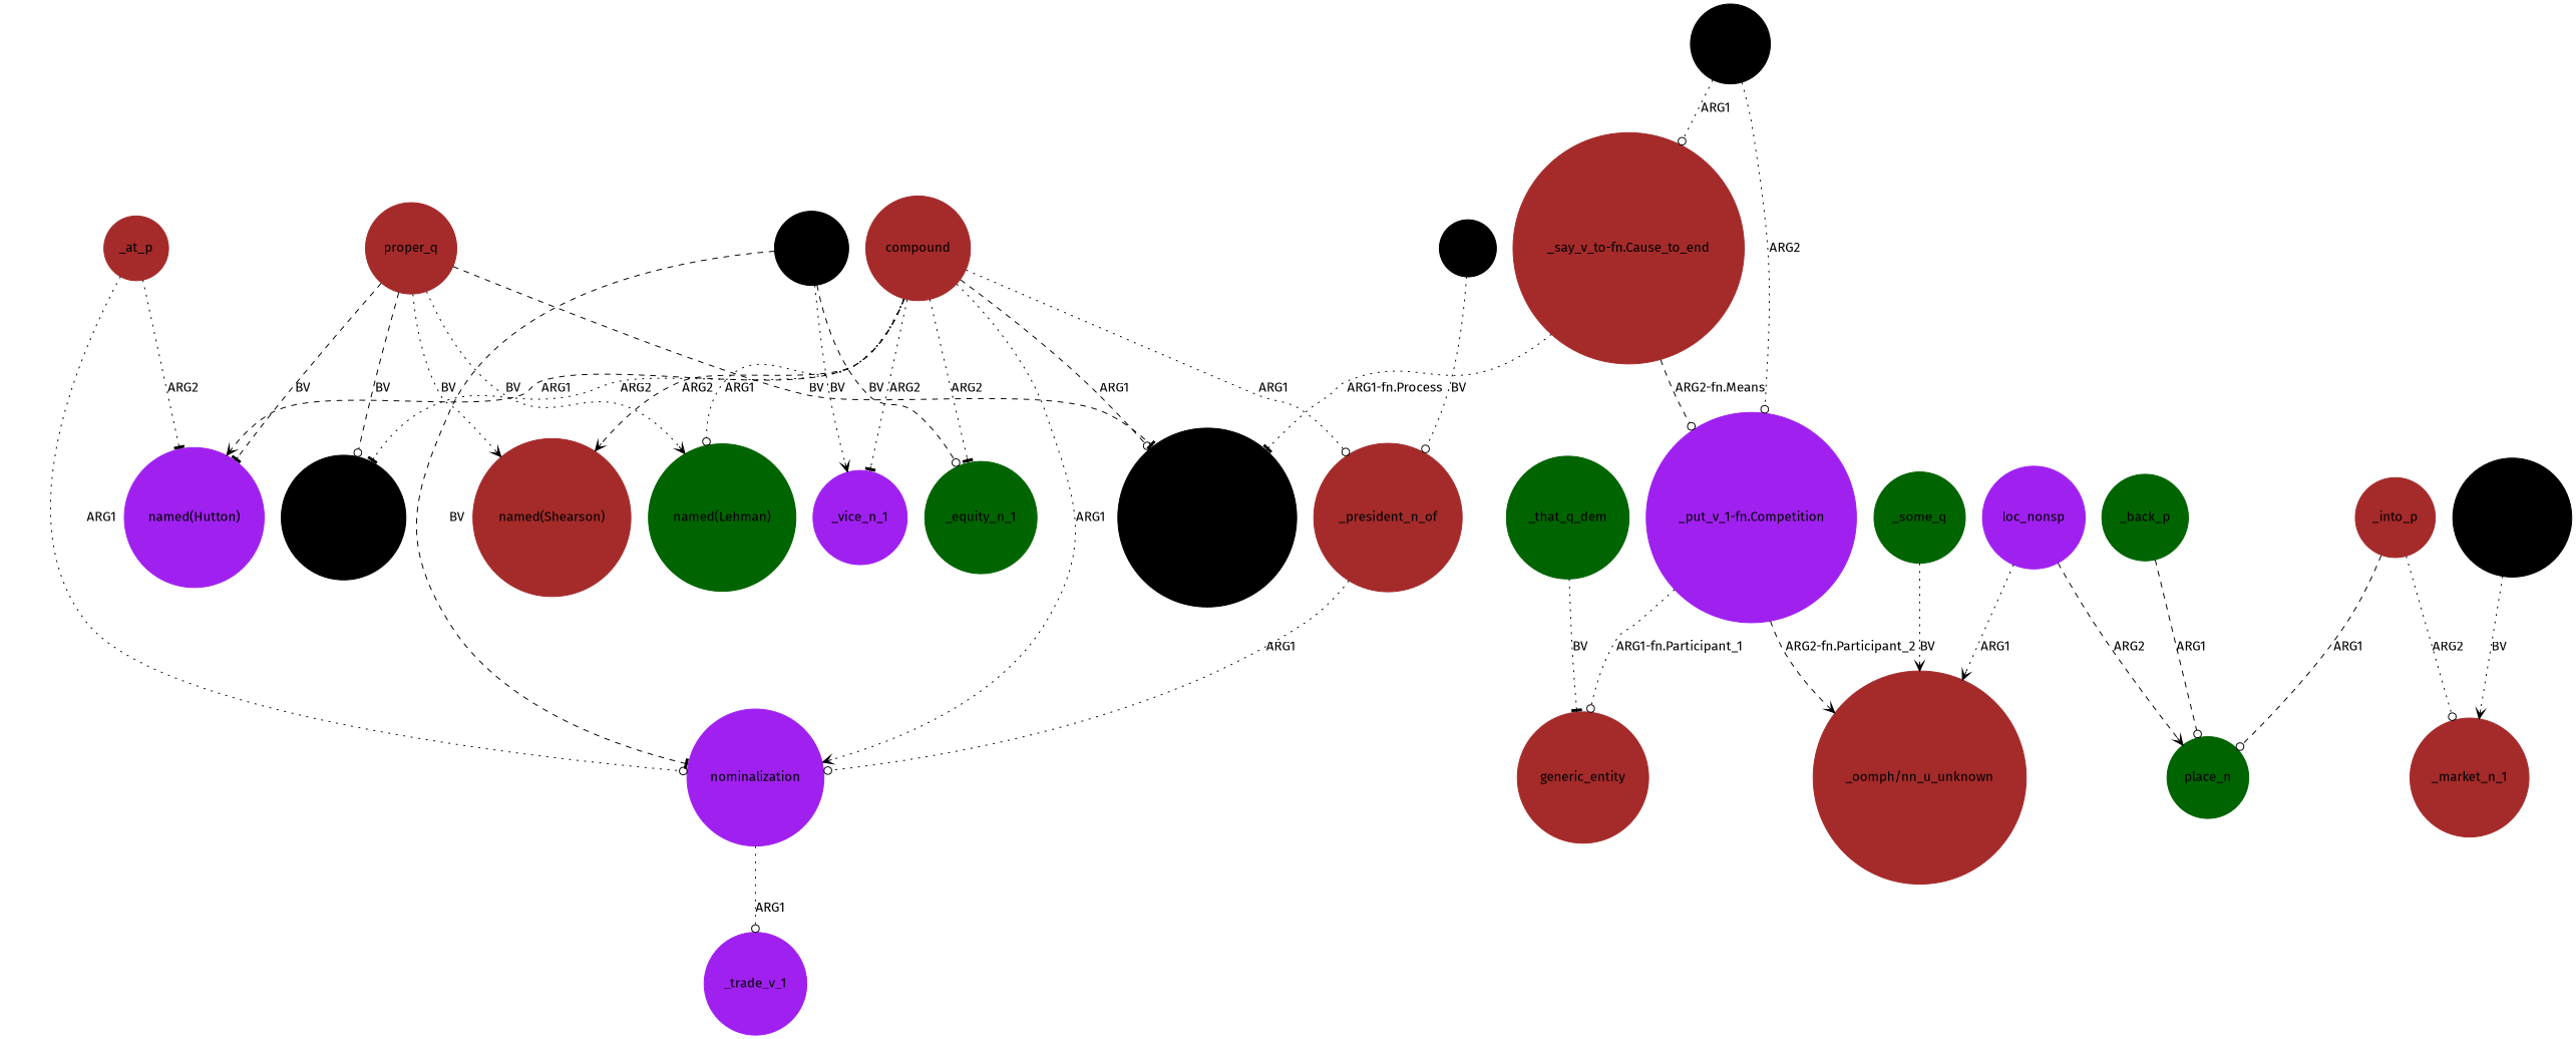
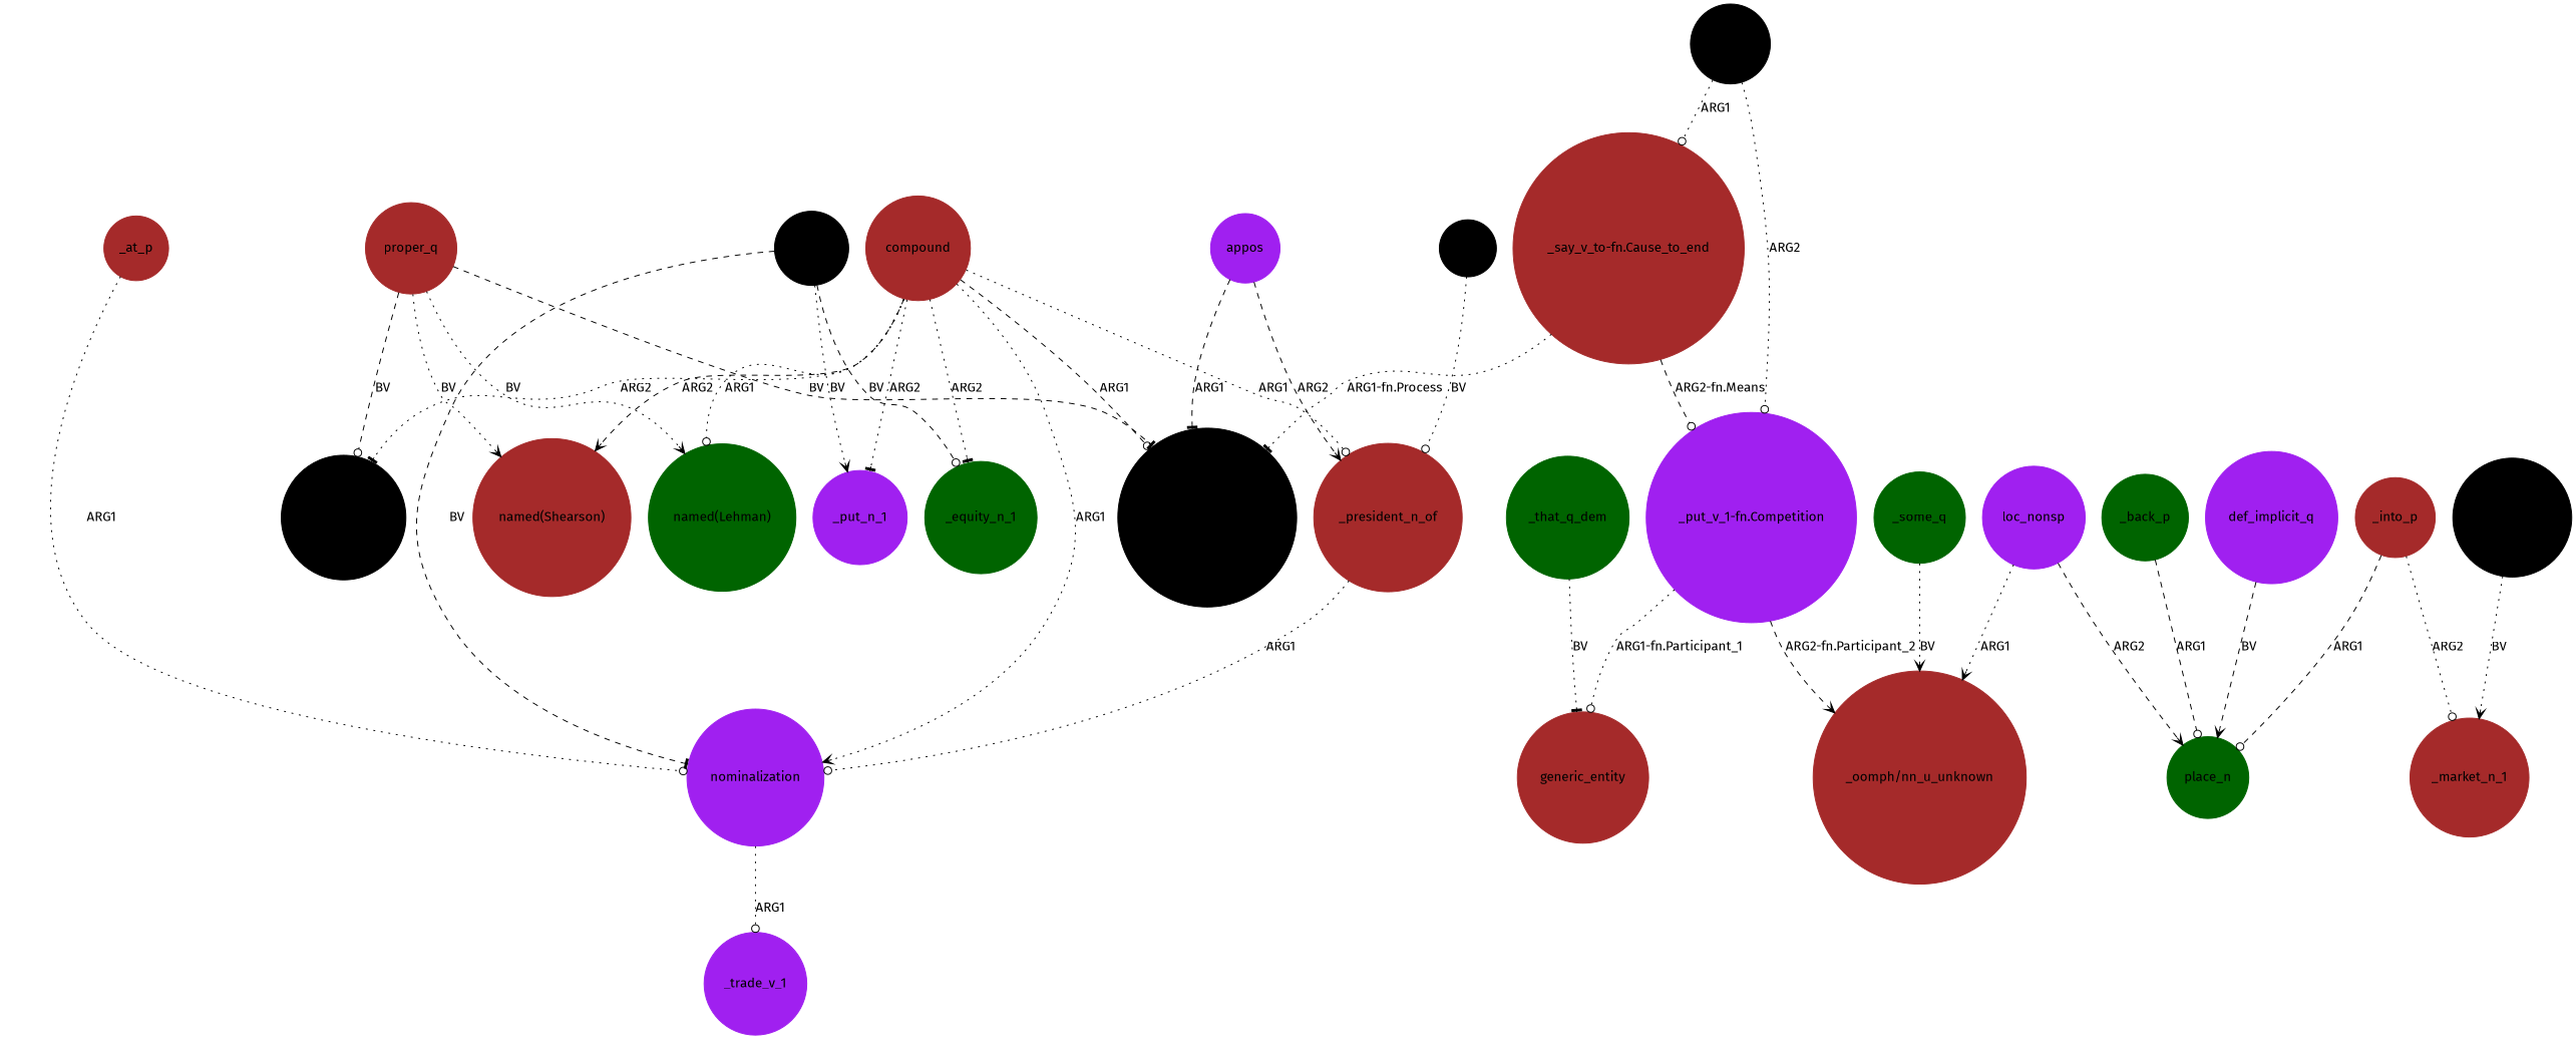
  digraph {
    fontname="Fira Sans"
    node [color=brown fontname="Fira Sans" shape=circle style=filled]
    edge [arrowhead=odot fontname="Fira Sans" style=dotted]
    nominalization [color=purple]
    _president_n_of
    _trade_v_1 [color=purple]
+   appos [color=purple]
    "named(VandenBerg)" [color=black]
    compound
-   "named(Hutton)" [color=purple]
    "named(Shearson)"
    "named(Peter)" [color=black]
    _equity_n_1 [color=darkgreen]
-   _vice_n_1 [color=purple]
+   _vice_n_1 [color=purple label=_put_n_1]
    "named(Lehman)" [color=darkgreen]
+   def_implicit_q [color=purple]
    place_n [color=darkgreen]
    "_put_v_1-fn.Competition" [color=purple]
    generic_entity
    "_oomph/nn_u_unknown"
    loc_nonsp [color=purple]
    proper_q
    focus_d [color=black]
    "_say_v_to-fn.Cause_to_end"
    udef_q [color=black]
    _at_p
    _into_p
    _market_n_1
    _a_q [color=black]
    _this_q_dem [color=black]
    _back_p [color=darkgreen]
    _some_q [color=darkgreen]
    _that_q_dem [color=darkgreen]
    nominalization -> _trade_v_1 [label=ARG1]
    _president_n_of -> nominalization [label=ARG1]
+   appos -> _president_n_of [arrowhead=vee label=ARG2 style=dashed]
+   appos -> "named(VandenBerg)" [arrowhead=tee label=ARG1 style=dashed]
    compound -> nominalization [arrowhead=vee label=ARG1]
    compound -> _president_n_of [label=ARG1]
    compound -> "named(VandenBerg)" [label=ARG1 style=dashed]
-   compound -> "named(Hutton)" [arrowhead=vee label=ARG1 style=dashed]
    compound -> "named(Shearson)" [arrowhead=vee label=ARG2 style=dashed]
    compound -> "named(Peter)" [arrowhead=tee label=ARG2]
    compound -> _equity_n_1 [arrowhead=tee label=ARG2]
    compound -> _vice_n_1 [arrowhead=tee label=ARG2]
    compound -> "named(Lehman)" [label=ARG1]
+   def_implicit_q -> place_n [arrowhead=vee label=BV style=dashed]
    "_put_v_1-fn.Competition" -> generic_entity [label="ARG1-fn.Participant_1"]
    "_put_v_1-fn.Competition" -> "_oomph/nn_u_unknown" [arrowhead=vee label="ARG2-fn.Participant_2" style=dashed]
    loc_nonsp -> place_n [arrowhead=vee label=ARG2 style=dashed]
    loc_nonsp -> "_oomph/nn_u_unknown" [arrowhead=vee label=ARG1]
    proper_q -> "named(VandenBerg)" [arrowhead=tee label=BV style=dashed]
-   proper_q -> "named(Hutton)" [arrowhead=tee label=BV style=dashed]
    proper_q -> "named(Shearson)" [arrowhead=vee label=BV]
    proper_q -> "named(Peter)" [label=BV style=dashed]
    proper_q -> "named(Lehman)" [arrowhead=vee label=BV]
    focus_d -> "_put_v_1-fn.Competition" [label=ARG2]
    focus_d -> "_say_v_to-fn.Cause_to_end" [label=ARG1]
    "_say_v_to-fn.Cause_to_end" -> "named(VandenBerg)" [arrowhead=tee label="ARG1-fn.Process"]
    "_say_v_to-fn.Cause_to_end" -> "_put_v_1-fn.Competition" [label="ARG2-fn.Means" style=dashed]
    udef_q -> nominalization [arrowhead=tee label=BV style=dashed]
    udef_q -> _equity_n_1 [label=BV style=dashed]
    udef_q -> _vice_n_1 [arrowhead=vee label=BV]
    _at_p -> nominalization [label=ARG1]
-   _at_p -> "named(Hutton)" [arrowhead=tee label=ARG2]
    _into_p -> place_n [label=ARG1 style=dashed]
    _into_p -> _market_n_1 [label=ARG2]
    _a_q -> _president_n_of [label=BV]
    _this_q_dem -> _market_n_1 [arrowhead=vee label=BV]
    _back_p -> place_n [label=ARG1 style=dashed]
    _some_q -> "_oomph/nn_u_unknown" [arrowhead=vee label=BV]
    _that_q_dem -> generic_entity [arrowhead=tee label=BV]
  }
